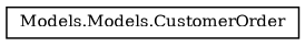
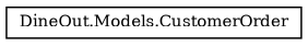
  digraph {
    rankdir=LR
    fontname="DejaVu Serif"
-   n1 [color=black fillcolor=white fontname="DejaVu Serif" fontsize=10 height=0.2 label="Models.Models.CustomerOrder" shape=record style=filled width=0.4]
+   n1 [color=black fillcolor=white fontname="DejaVu Serif" fontsize=10 height=0.2 label="DineOut.Models.CustomerOrder" shape=record style=filled width=0.4]
  }
